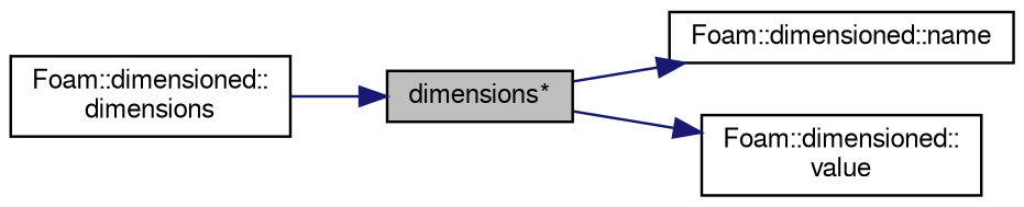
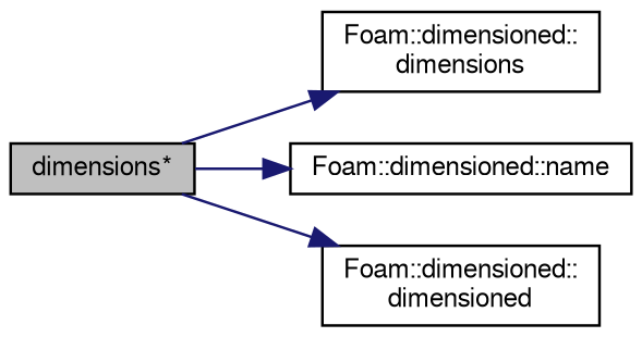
  digraph {
    rankdir=LR
    node [color=black fontname=FreeSans fontsize=10 shape=record]
    edge [color=midnightblue fontname=FreeSans fontsize=10 labelfontname=FreeSans labelfontsize=10 style=solid]
    n1 [fillcolor=grey75 fontcolor=black height=0.2 label="dimensions*" style=filled width=0.4]
    n2 [height=0.2 label="Foam::dimensioned::\ldimensions" width=0.4]
    n3 [height=0.2 label="Foam::dimensioned::name" width=0.4]
-   n4 [height=0.2 label="Foam::dimensioned::\lvalue" width=0.4]
-   n2 -> n1
+   n4 [height=0.2 label="Foam::dimensioned::\ldimensioned" width=0.4]
+   n1 -> n2
    n1 -> n3
    n1 -> n4
  }
